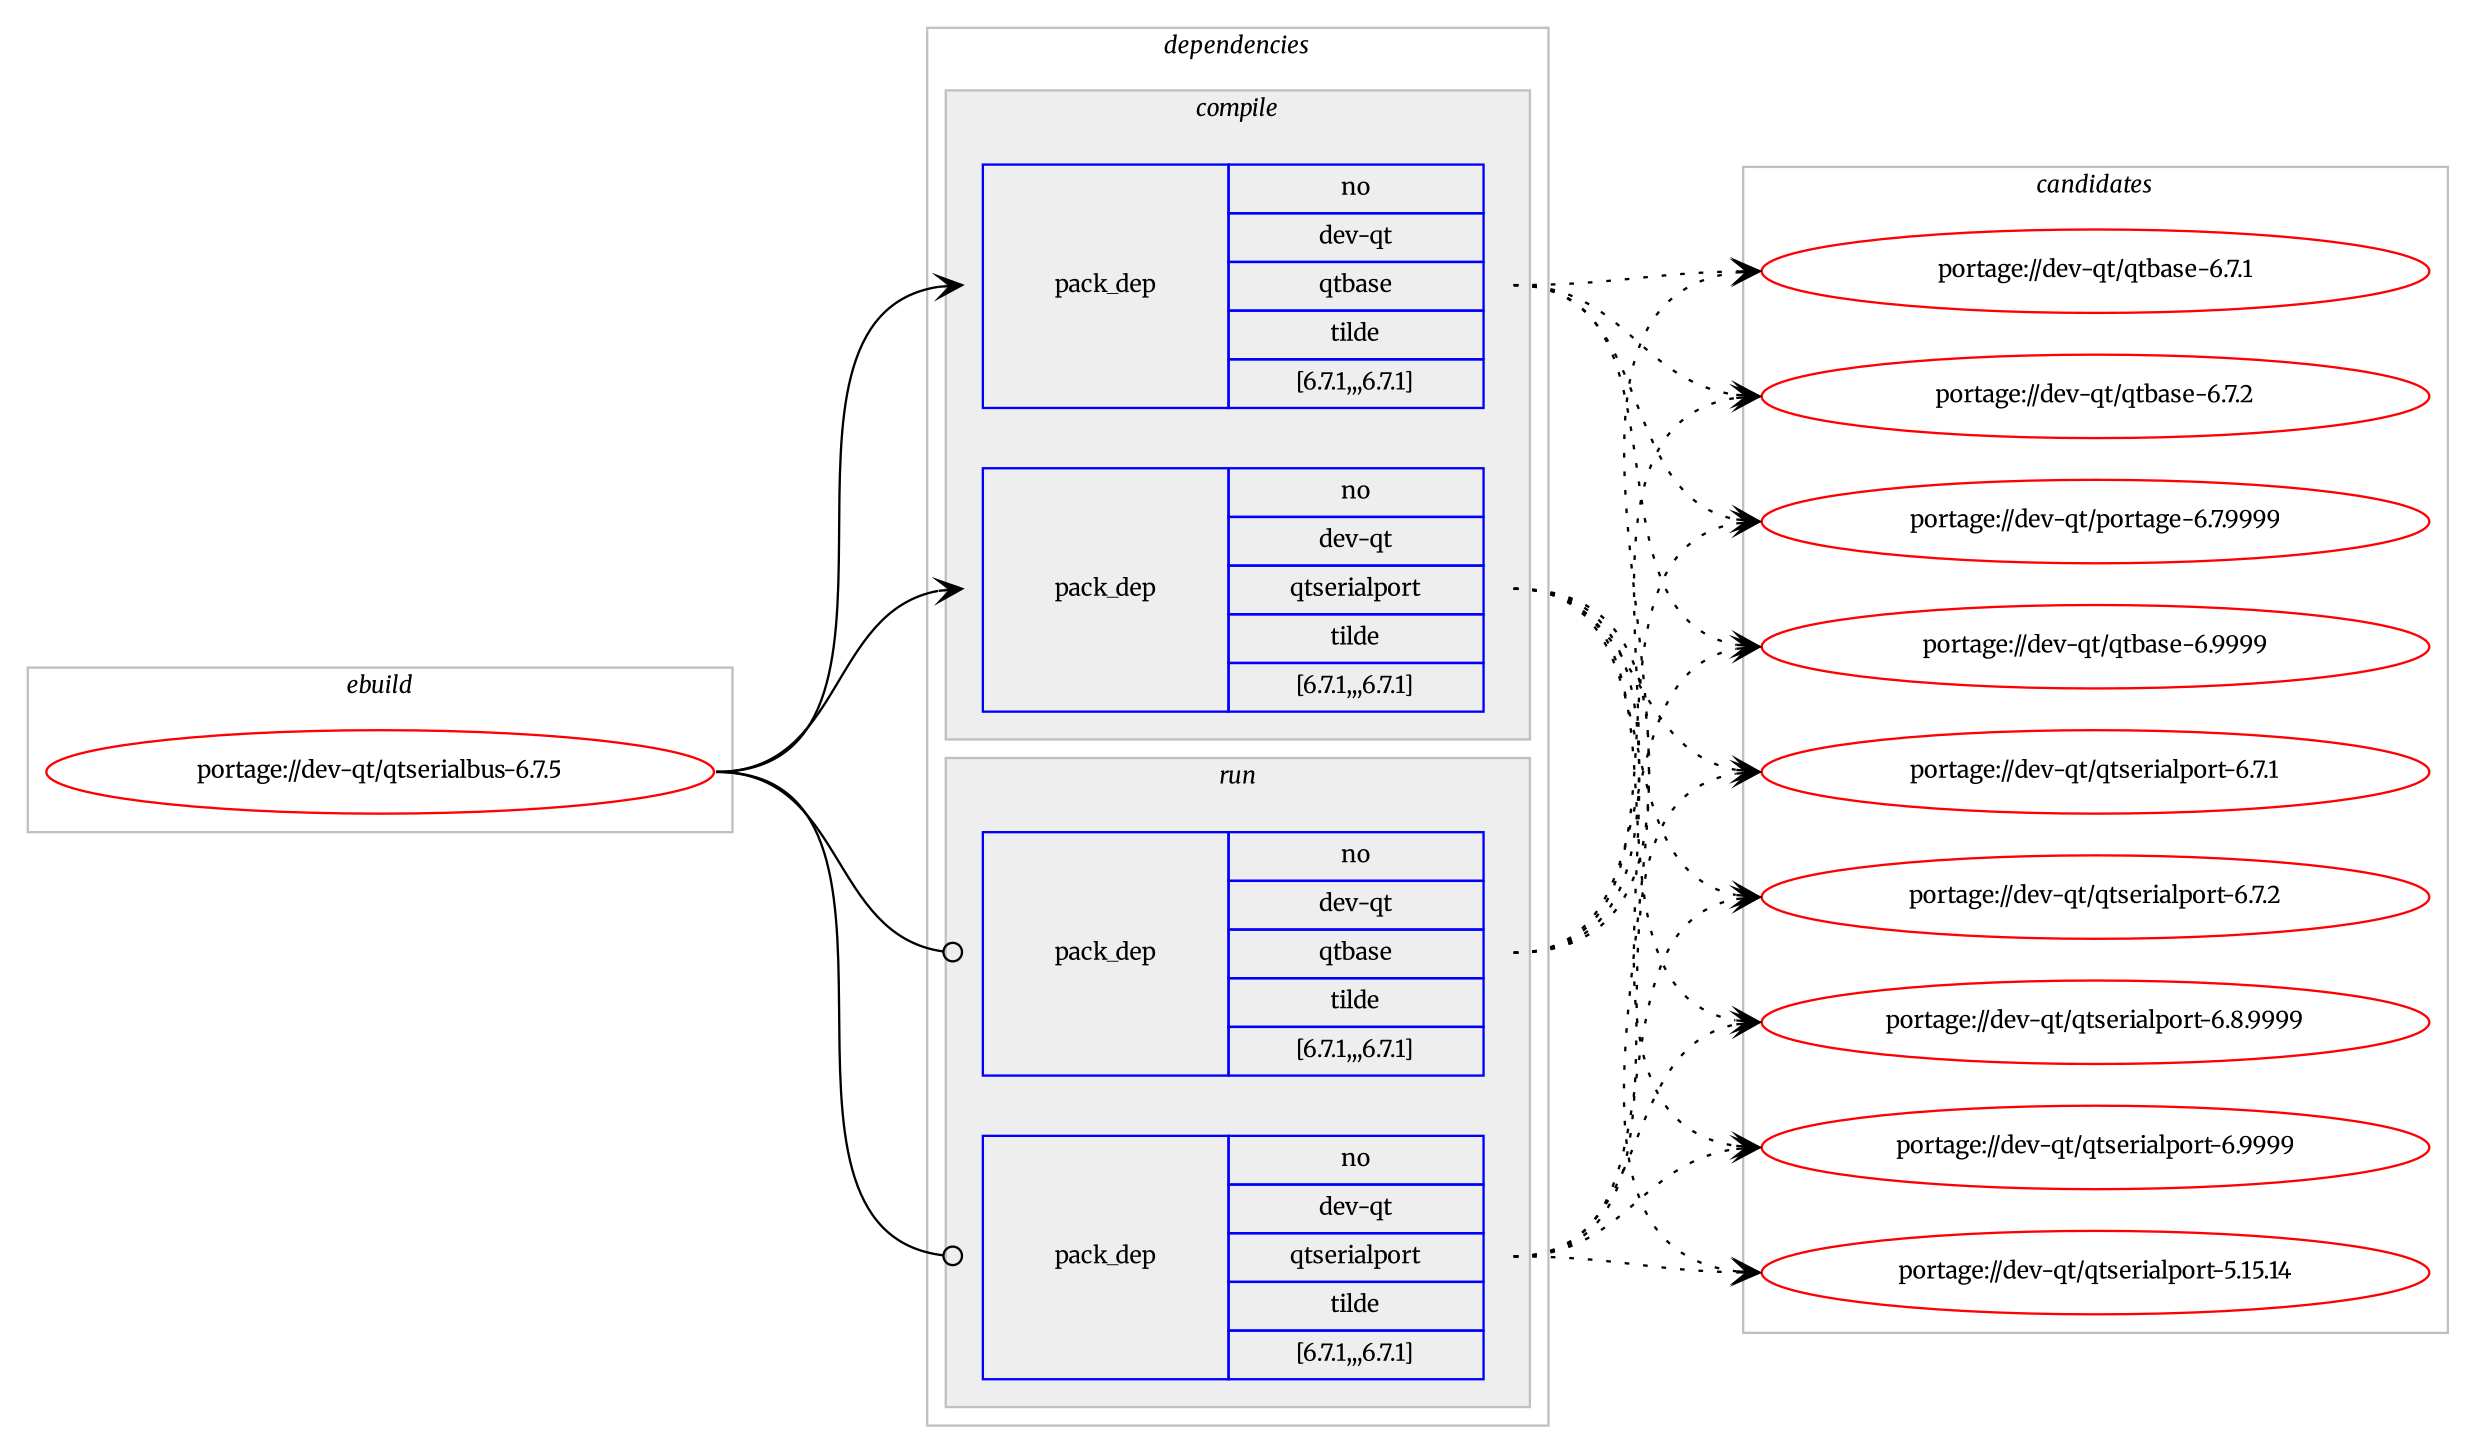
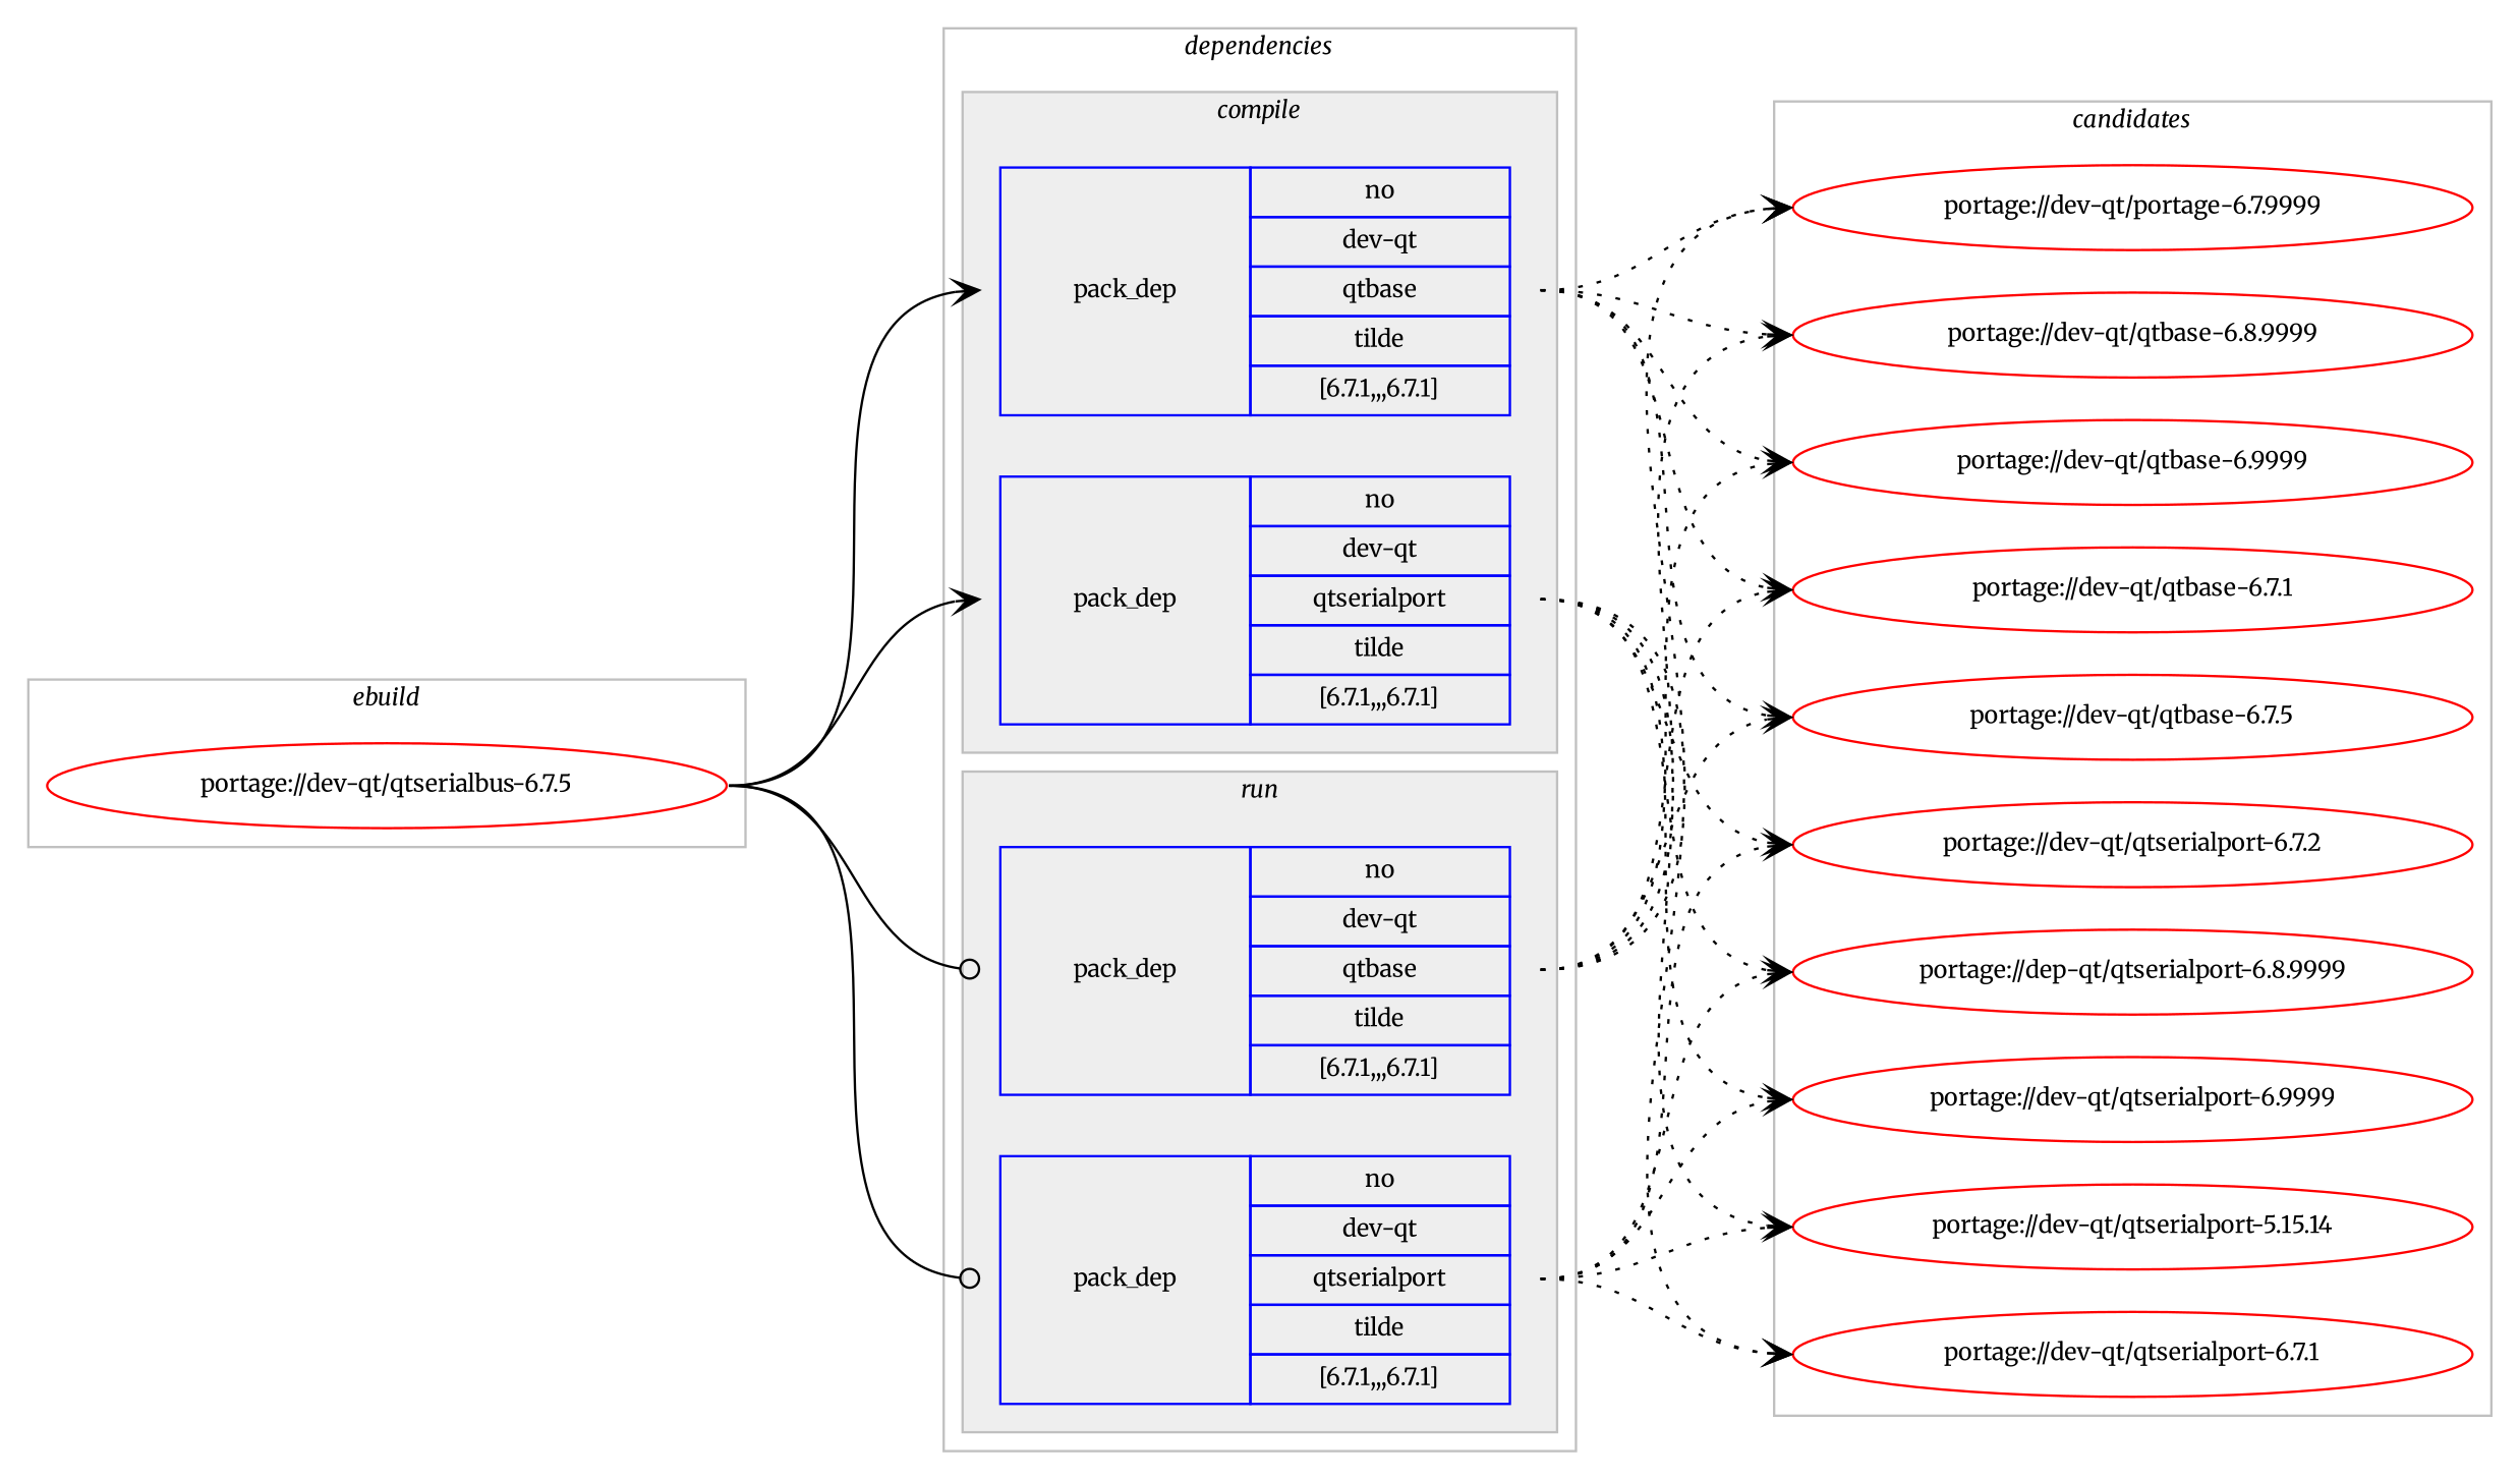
  digraph {
    compound=true
    concentrate=true
    fontname=Merriweather
    fontsize=10
    newrank=true
    rankdir=LR
    ranksep=1.5
    node [color=red fontname=Merriweather fontsize=10]
    edge [arrowhead=vee fontname=Merriweather headport=w style=dotted tailport=e weight=100]
    n1 [label="portage://dev-qt/qtserialbus-6.7.5" width=4]
    n2 [color=blue label=<<TABLE BORDER="0" CELLBORDER="1" CELLSPACING="0" CELLPADDING="4" WIDTH="220"><TR><TD ROWSPAN="6" CELLPADDING="30">pack_dep</TD></TR><TR><TD WIDTH="110">no</TD></TR><TR><TD>dev-qt</TD></TR><TR><TD>qtbase</TD></TR><TR><TD>tilde</TD></TR><TR><TD>[6.7.1,,,6.7.1]</TD></TR></TABLE>> shape=none]
    n3 [color=blue label=<<TABLE BORDER="0" CELLBORDER="1" CELLSPACING="0" CELLPADDING="4" WIDTH="220"><TR><TD ROWSPAN="6" CELLPADDING="30">pack_dep</TD></TR><TR><TD WIDTH="110">no</TD></TR><TR><TD>dev-qt</TD></TR><TR><TD>qtserialport</TD></TR><TR><TD>tilde</TD></TR><TR><TD>[6.7.1,,,6.7.1]</TD></TR></TABLE>> shape=none]
    n4 [color=blue label=<<TABLE BORDER="0" CELLBORDER="1" CELLSPACING="0" CELLPADDING="4" WIDTH="220"><TR><TD ROWSPAN="6" CELLPADDING="30">pack_dep</TD></TR><TR><TD WIDTH="110">no</TD></TR><TR><TD>dev-qt</TD></TR><TR><TD>qtbase</TD></TR><TR><TD>tilde</TD></TR><TR><TD>[6.7.1,,,6.7.1]</TD></TR></TABLE>> shape=none]
    n5 [color=blue label=<<TABLE BORDER="0" CELLBORDER="1" CELLSPACING="0" CELLPADDING="4" WIDTH="220"><TR><TD ROWSPAN="6" CELLPADDING="30">pack_dep</TD></TR><TR><TD WIDTH="110">no</TD></TR><TR><TD>dev-qt</TD></TR><TR><TD>qtserialport</TD></TR><TR><TD>tilde</TD></TR><TR><TD>[6.7.1,,,6.7.1]</TD></TR></TABLE>> shape=none]
    n6 [label="portage://dev-qt/qtbase-6.7.1" width=4]
-   n7 [label="portage://dev-qt/qtbase-6.7.2" width=4]
+   n7 [label="portage://dev-qt/qtbase-6.7.5" width=4]
    n8 [label="portage://dev-qt/portage-6.7.9999" width=4]
+   n9 [label="portage://dev-qt/qtbase-6.8.9999" width=4]
    n10 [label="portage://dev-qt/qtbase-6.9999" width=4]
    n11 [label="portage://dev-qt/qtserialport-5.15.14" width=4]
    n12 [label="portage://dev-qt/qtserialport-6.7.1" width=4]
    n13 [label="portage://dev-qt/qtserialport-6.7.2" width=4]
-   n14 [label="portage://dev-qt/qtserialport-6.8.9999" width=4]
+   n14 [label="portage://dep-qt/qtserialport-6.8.9999" width=4]
    n15 [label="portage://dev-qt/qtserialport-6.9999" width=4]
    subgraph cluster_1 {
      color=gray
      label=<<i>ebuild</i>>
      n1
    }
    subgraph cluster_2 {
      color=gray
      label=<<i>dependencies</i>>
      subgraph cluster_3 {
        color=gray
        fillcolor="#eeeeee"
        label=<<i>compile</i>>
        style=filled
        subgraph sub_4 {
          color=gray
          fillcolor="#eeeeee"
          label=<<i>compile</i>>
          style=filled
          n2
        }
        subgraph sub_5 {
          color=gray
          fillcolor="#eeeeee"
          label=<<i>compile</i>>
          style=filled
          n3
        }
      }
      subgraph cluster_6 {
        color=gray
        fillcolor="#eeeeee"
        label=<<i>compile and run</i>>
        style=filled
      }
      subgraph cluster_7 {
        color=gray
        fillcolor="#eeeeee"
        label=<<i>run</i>>
        style=filled
        subgraph sub_8 {
          color=gray
          fillcolor="#eeeeee"
          label=<<i>run</i>>
          style=filled
          n4
        }
        subgraph sub_9 {
          color=gray
          fillcolor="#eeeeee"
          label=<<i>run</i>>
          style=filled
          n5
        }
      }
    }
    subgraph cluster_10 {
      color=gray
      label=<<i>candidates</i>>
      rank=same
      subgraph sub_11 {
        color=black
        label=<<i>candidates</i>>
        nodesep=1
        rank=same
        n6
        n7
        n8
+       n9
        n10
      }
      subgraph sub_12 {
        color=black
        label=<<i>candidates</i>>
        nodesep=1
        rank=same
        n11
        n12
        n13
        n14
        n15
      }
      subgraph sub_13 {
        color=black
        label=<<i>candidates</i>>
        nodesep=1
        rank=same
        n6
        n7
        n8
+       n9
        n10
      }
      subgraph sub_14 {
        color=black
        label=<<i>candidates</i>>
        nodesep=1
        rank=same
        n11
        n12
        n13
        n14
        n15
      }
    }
    n1 -> n2 [style=solid weight=20]
    n1 -> n3 [style=solid weight=20]
    n1 -> n4 [arrowhead=odot style=solid weight=20]
    n1 -> n5 [arrowhead=odot style=solid weight=20]
    n2 -> n6
    n2 -> n7
    n2 -> n8
+   n2 -> n9
    n2 -> n10
    n3 -> n11
    n3 -> n12
    n3 -> n13
    n3 -> n14
    n3 -> n15
    n4 -> n6
    n4 -> n7
    n4 -> n8
+   n4 -> n9
    n4 -> n10
    n5 -> n11
    n5 -> n12
    n5 -> n13
    n5 -> n14
    n5 -> n15
  }
